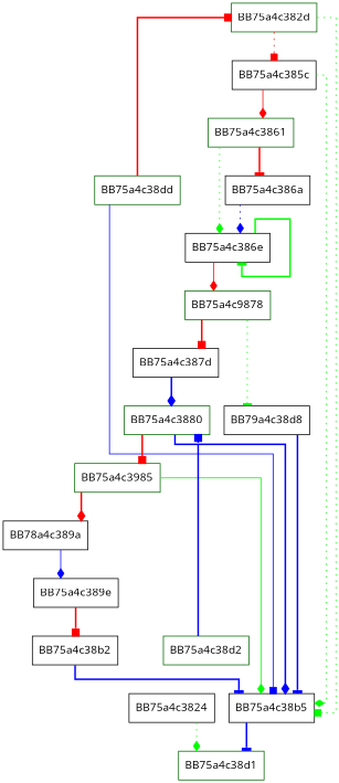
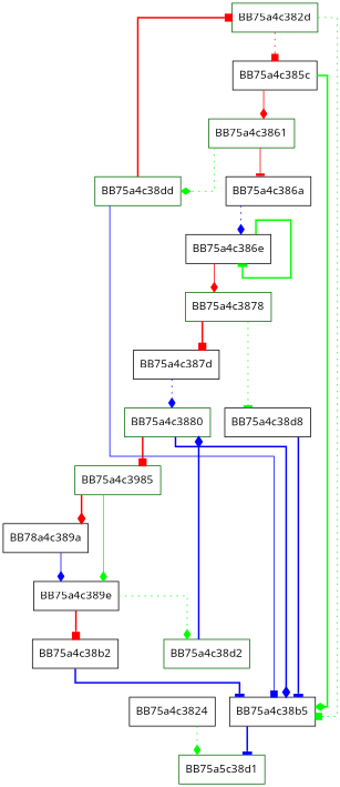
  digraph {
    fontname="Open Sans"
    splines=ortho
    node [color=black fontname="Open Sans" shape=box]
    edge [arrowhead=diamond color=red fontname="Open Sans" style=bold]
-   BB75a4c38d1 [color=darkgreen]
+   BB75a4c38d1 [color=darkgreen label=BB75a5c38d1]
    BB75a4c3824
    BB75a4c382d [color=darkgreen]
    BB75a4c38b5
    BB75a4c385c
    BB75a4c3861 [color=darkgreen]
    BB75a4c38dd [color=darkgreen]
    BB75a4c386a
    BB75a4c386e
-   BB75a4c3878 [color=darkgreen label=BB75a4c9878]
-   BB75a4c38d8 [label=BB79a4c38d8]
+   BB75a4c3878 [color=darkgreen]
+   BB75a4c38d8
    BB75a4c387d
    BB75a4c3880 [color=darkgreen]
    n14 [color=darkgreen label=BB75a4c3985]
    BB75a4c389e
    n16 [label=BB78a4c389a]
    BB75a4c38d2 [color=darkgreen]
    BB75a4c38b2
    BB75a4c3824 -> BB75a4c38d1 [color=green style=dotted]
    BB75a4c382d -> BB75a4c38b5 [arrowhead=box color=green style=dotted]
    BB75a4c382d -> BB75a4c385c [arrowhead=box style=dotted]
    BB75a4c38b5 -> BB75a4c38d1 [arrowhead=tee color=blue]
-   BB75a4c385c -> BB75a4c38b5 [color=green style=dotted]
+   BB75a4c385c -> BB75a4c38b5 [color=green]
    BB75a4c385c -> BB75a4c3861 [style=solid]
-   BB75a4c3861 -> BB75a4c386e [color=green style=dotted]
-   BB75a4c3861 -> BB75a4c386a [arrowhead=tee]
+   BB75a4c3861 -> BB75a4c38dd [color=green style=dotted]
+   BB75a4c3861 -> BB75a4c386a [arrowhead=tee style=solid]
    BB75a4c38dd -> BB75a4c382d [arrowhead=box]
    BB75a4c38dd -> BB75a4c38b5 [arrowhead=box color=blue style=solid]
    BB75a4c386a -> BB75a4c386e [color=blue style=dotted]
    BB75a4c386e -> BB75a4c386e [arrowhead=tee color=green]
    BB75a4c386e -> BB75a4c3878 [style=solid]
    BB75a4c3878 -> BB75a4c38d8 [arrowhead=tee color=green style=dotted]
    BB75a4c3878 -> BB75a4c387d [arrowhead=box]
    BB75a4c38d8 -> BB75a4c38b5 [arrowhead=tee color=blue]
-   BB75a4c387d -> BB75a4c3880 [color=blue]
+   BB75a4c387d -> BB75a4c3880 [color=blue style=dotted]
    BB75a4c3880 -> BB75a4c38b5 [color=blue]
    BB75a4c3880 -> n14 [arrowhead=box]
-   n14 -> BB75a4c38b5 [color=green style=solid]
+   n14 -> BB75a4c389e [color=green style=solid]
    n14 -> n16
+   BB75a4c389e -> BB75a4c38d2 [color=green style=dotted]
    BB75a4c389e -> BB75a4c38b2 [arrowhead=box]
    n16 -> BB75a4c389e [color=blue style=solid]
-   BB75a4c38d2 -> BB75a4c3880 [arrowhead=box color=blue]
+   BB75a4c38d2 -> BB75a4c3880 [color=blue]
    BB75a4c38b2 -> BB75a4c38b5 [arrowhead=tee color=blue]
  }
